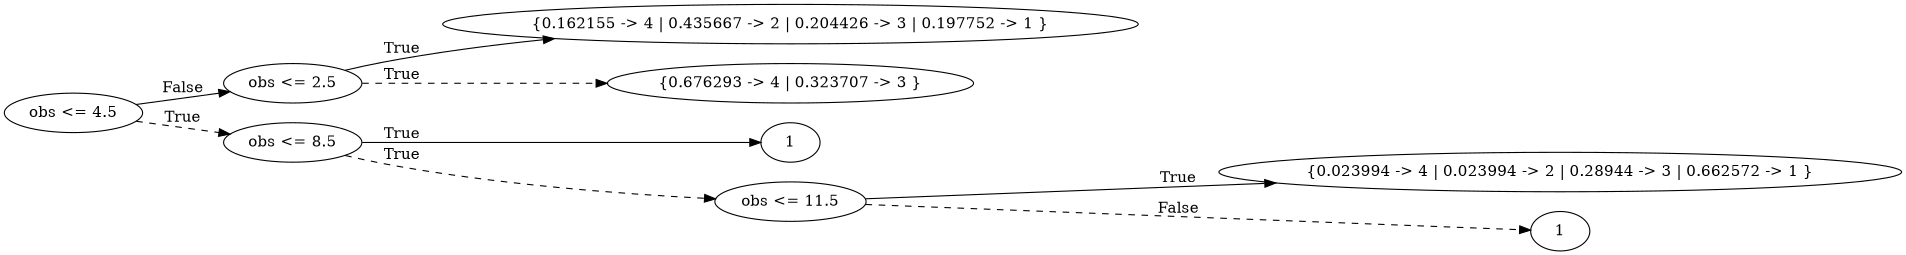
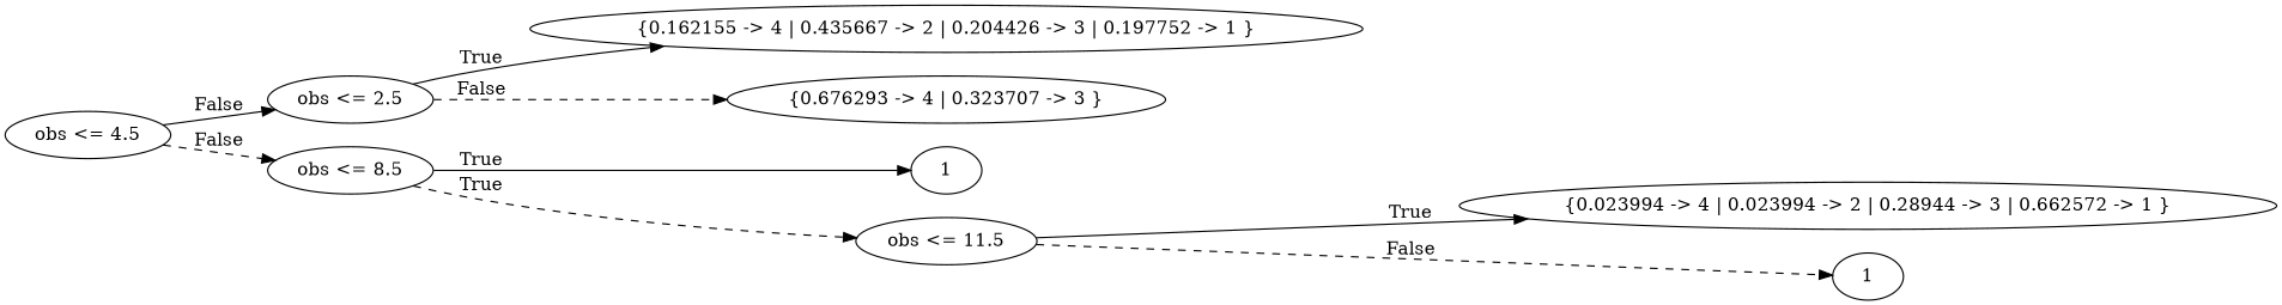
  digraph {
    rankdir=LR
    n1 [label="obs <= 4.5"]
    n2 [label="obs <= 2.5"]
    n3 [label="obs <= 8.5"]
    n4 [label="{0.162155 -> 4 | 0.435667 -> 2 | 0.204426 -> 3 | 0.197752 -> 1 }"]
    n5 [label="{0.676293 -> 4 | 0.323707 -> 3 }"]
    n6 [label=1]
    n7 [label="obs <= 11.5"]
    n8 [label="{0.023994 -> 4 | 0.023994 -> 2 | 0.28944 -> 3 | 0.662572 -> 1 }"]
    n9 [label=1]
    n1 -> n2 [label=False]
-   n1 -> n3 [label=True style=dashed]
+   n1 -> n3 [label=False style=dashed]
    n2 -> n4 [label=True]
-   n2 -> n5 [label=True style=dashed]
+   n2 -> n5 [label=False style=dashed]
    n3 -> n6 [label=True]
    n3 -> n7 [label=True style=dashed]
    n7 -> n8 [label=True]
    n7 -> n9 [label=False style=dashed]
  }
